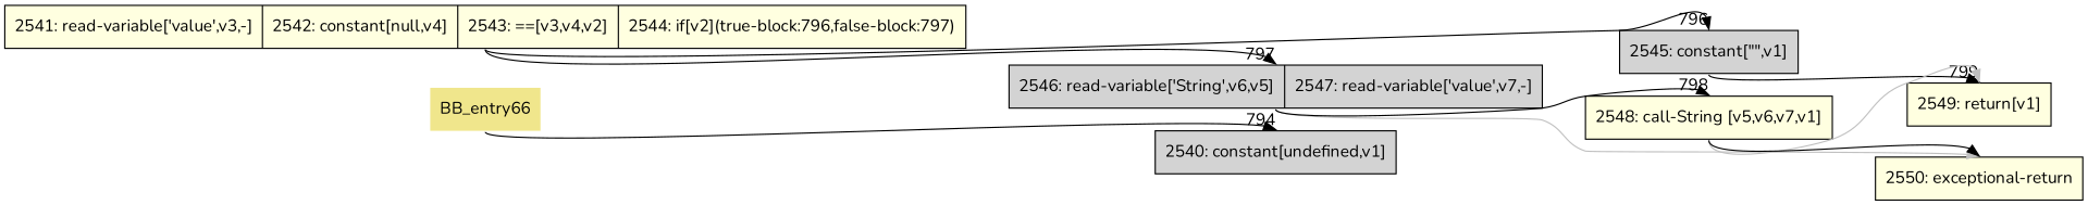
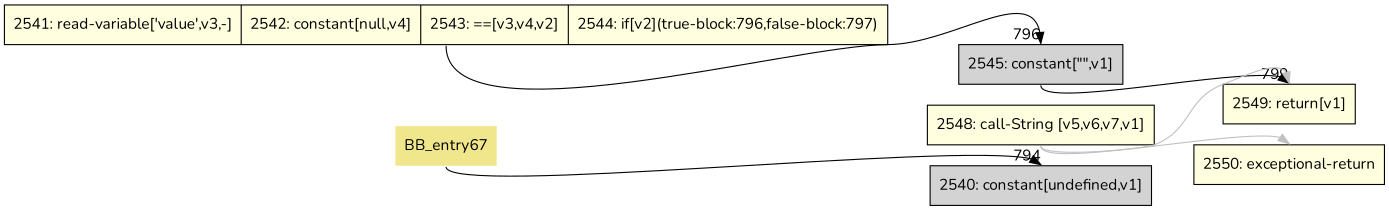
  digraph {
    fontname=Nunito
    rankdir=LR
    node [fillcolor=lightyellow fontname=Nunito shape=record style=filled]
    edge [fontname=Nunito headport=n tailport=s]
-   BB_entry66 [fillcolor=khaki shape=none]
+   BB_entry66 [fillcolor=khaki shape=none label=BB_entry67]
    n2 [fillcolor=lightgrey label="{2540: constant[undefined,v1]}"]
    n3 [label="{2541: read-variable['value',v3,-]|2542: constant[null,v4]|2543: ==[v3,v4,v2]|2544: if[v2](true-block:796,false-block:797)}"]
    n4 [fillcolor=lightgrey label="{2545: constant[\"\",v1]}"]
-   n5 [fillcolor=lightgrey label="{2546: read-variable['String',v6,v5]|2547: read-variable['value',v7,-]}"]
    n6 [label="{2549: return[v1]}"]
    n7 [label="{2550: exceptional-return}"]
    n8 [label="{2548: call-String [v5,v6,v7,v1]}"]
    BB_entry66 -> n2 [headlabel="    794"]
    n3 -> n4 [headlabel="      796"]
-   n3 -> n5 [headlabel="      797"]
    n4 -> n6 [headlabel="      799"]
-   n5 -> n7 [color=gray]
-   n5 -> n8 [headlabel="      798"]
    n8 -> n6 [color=gray]
-   n8 -> n7 [color=black]
+   n8 -> n7 [color=gray]
  }
